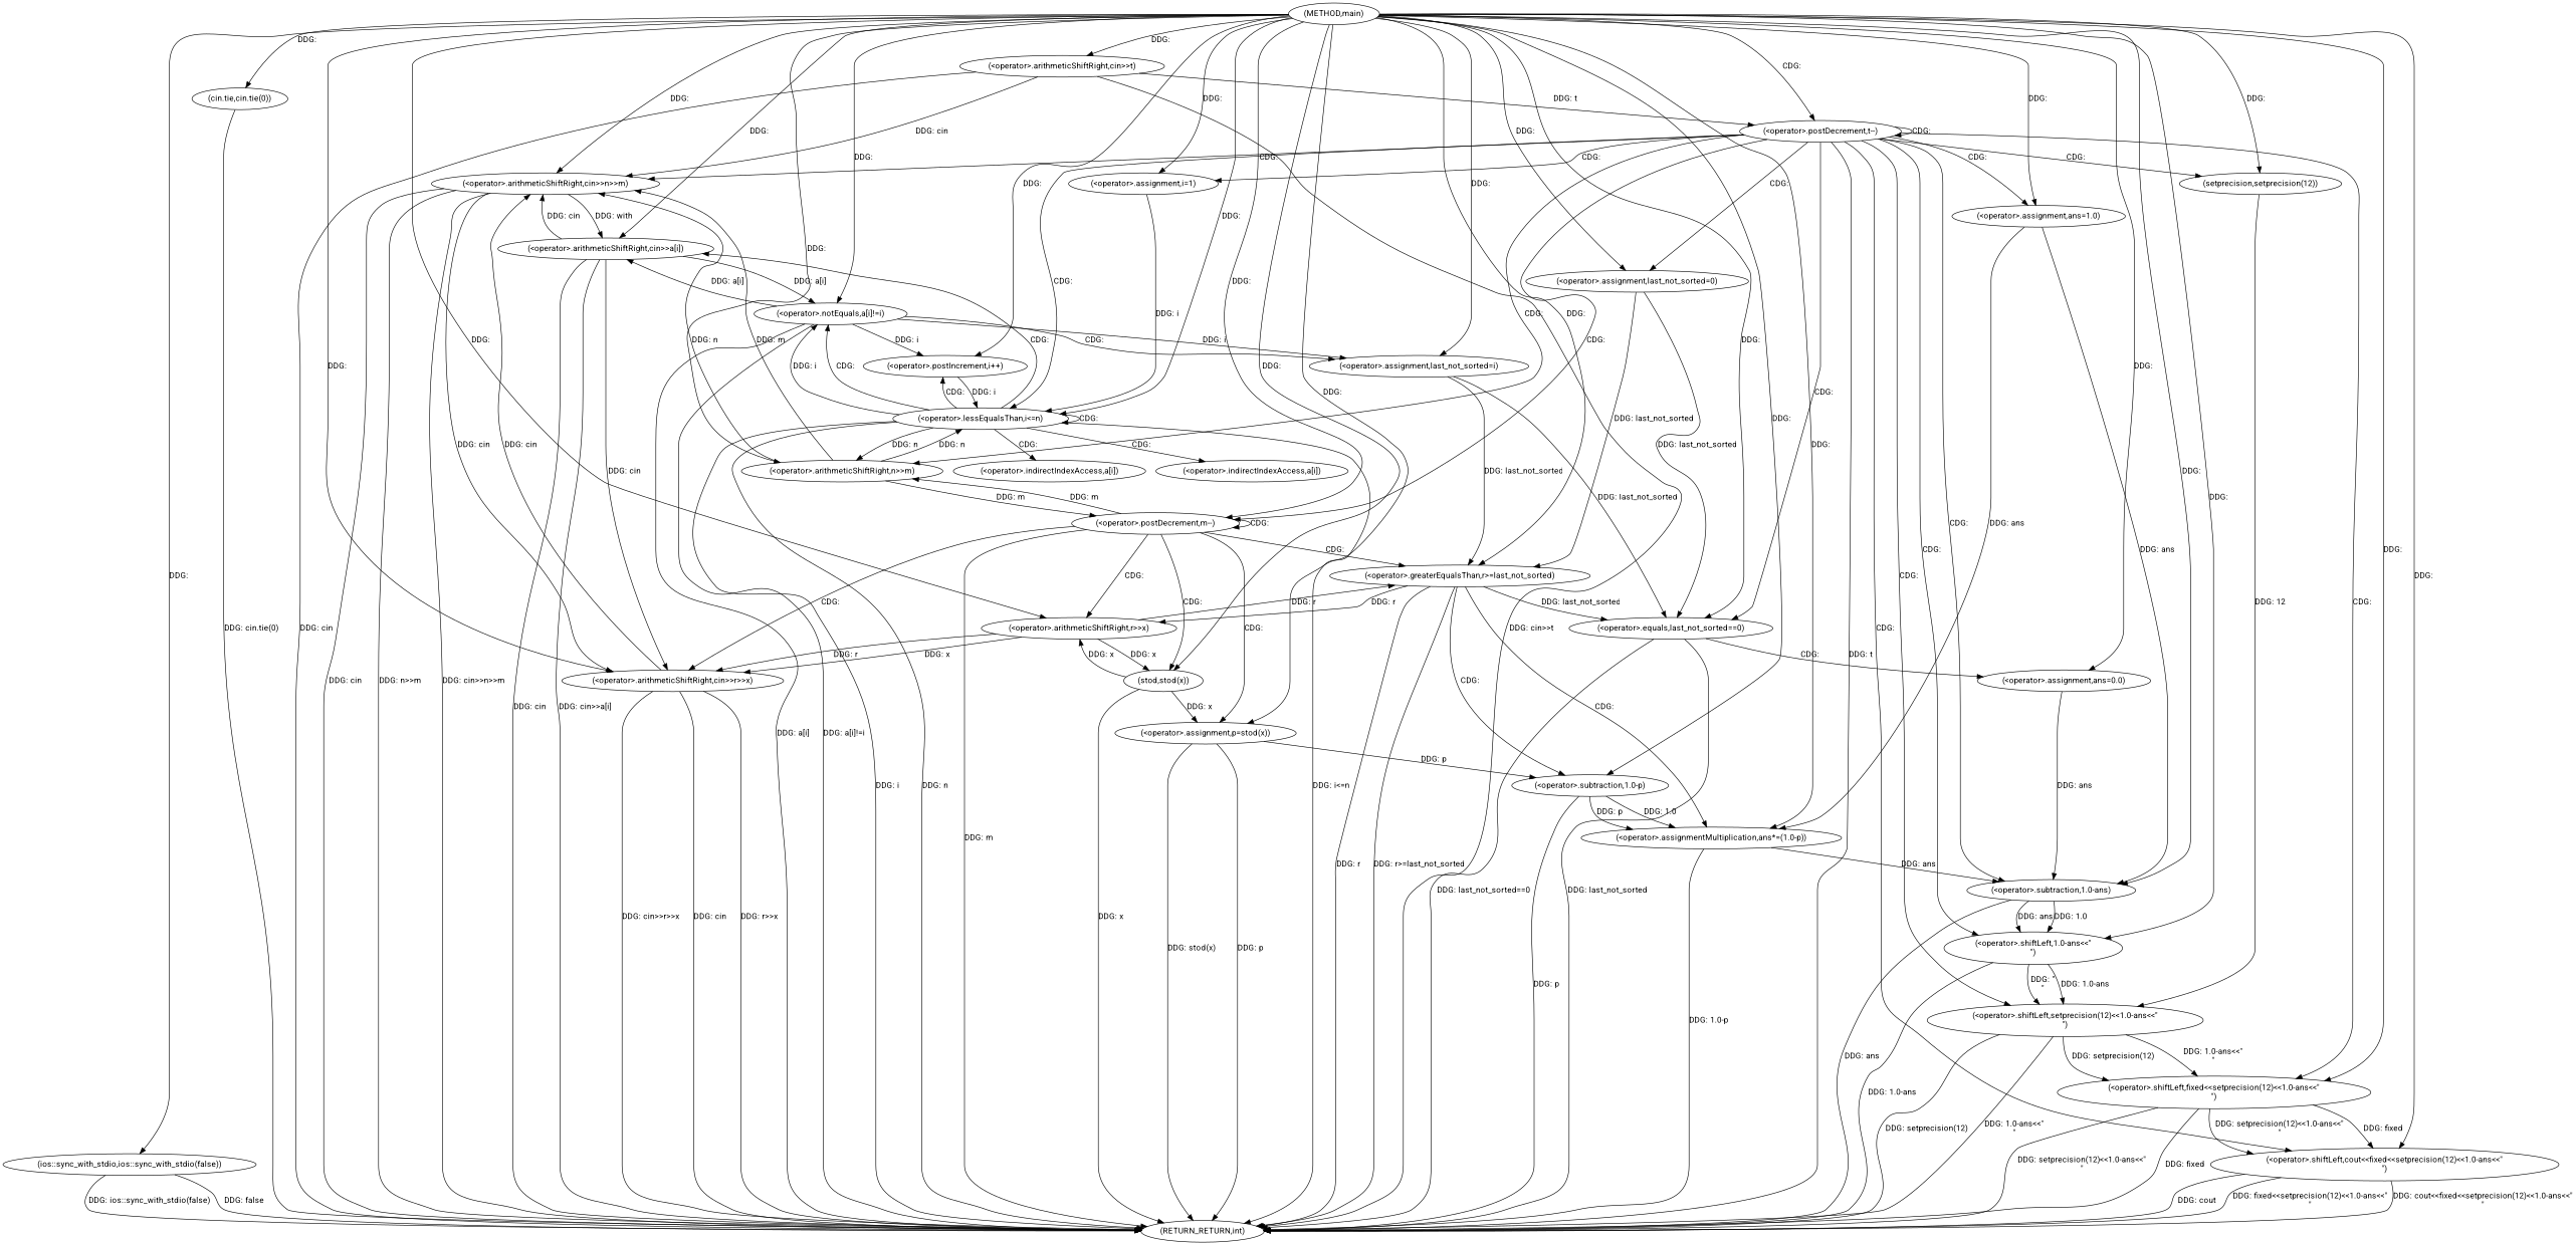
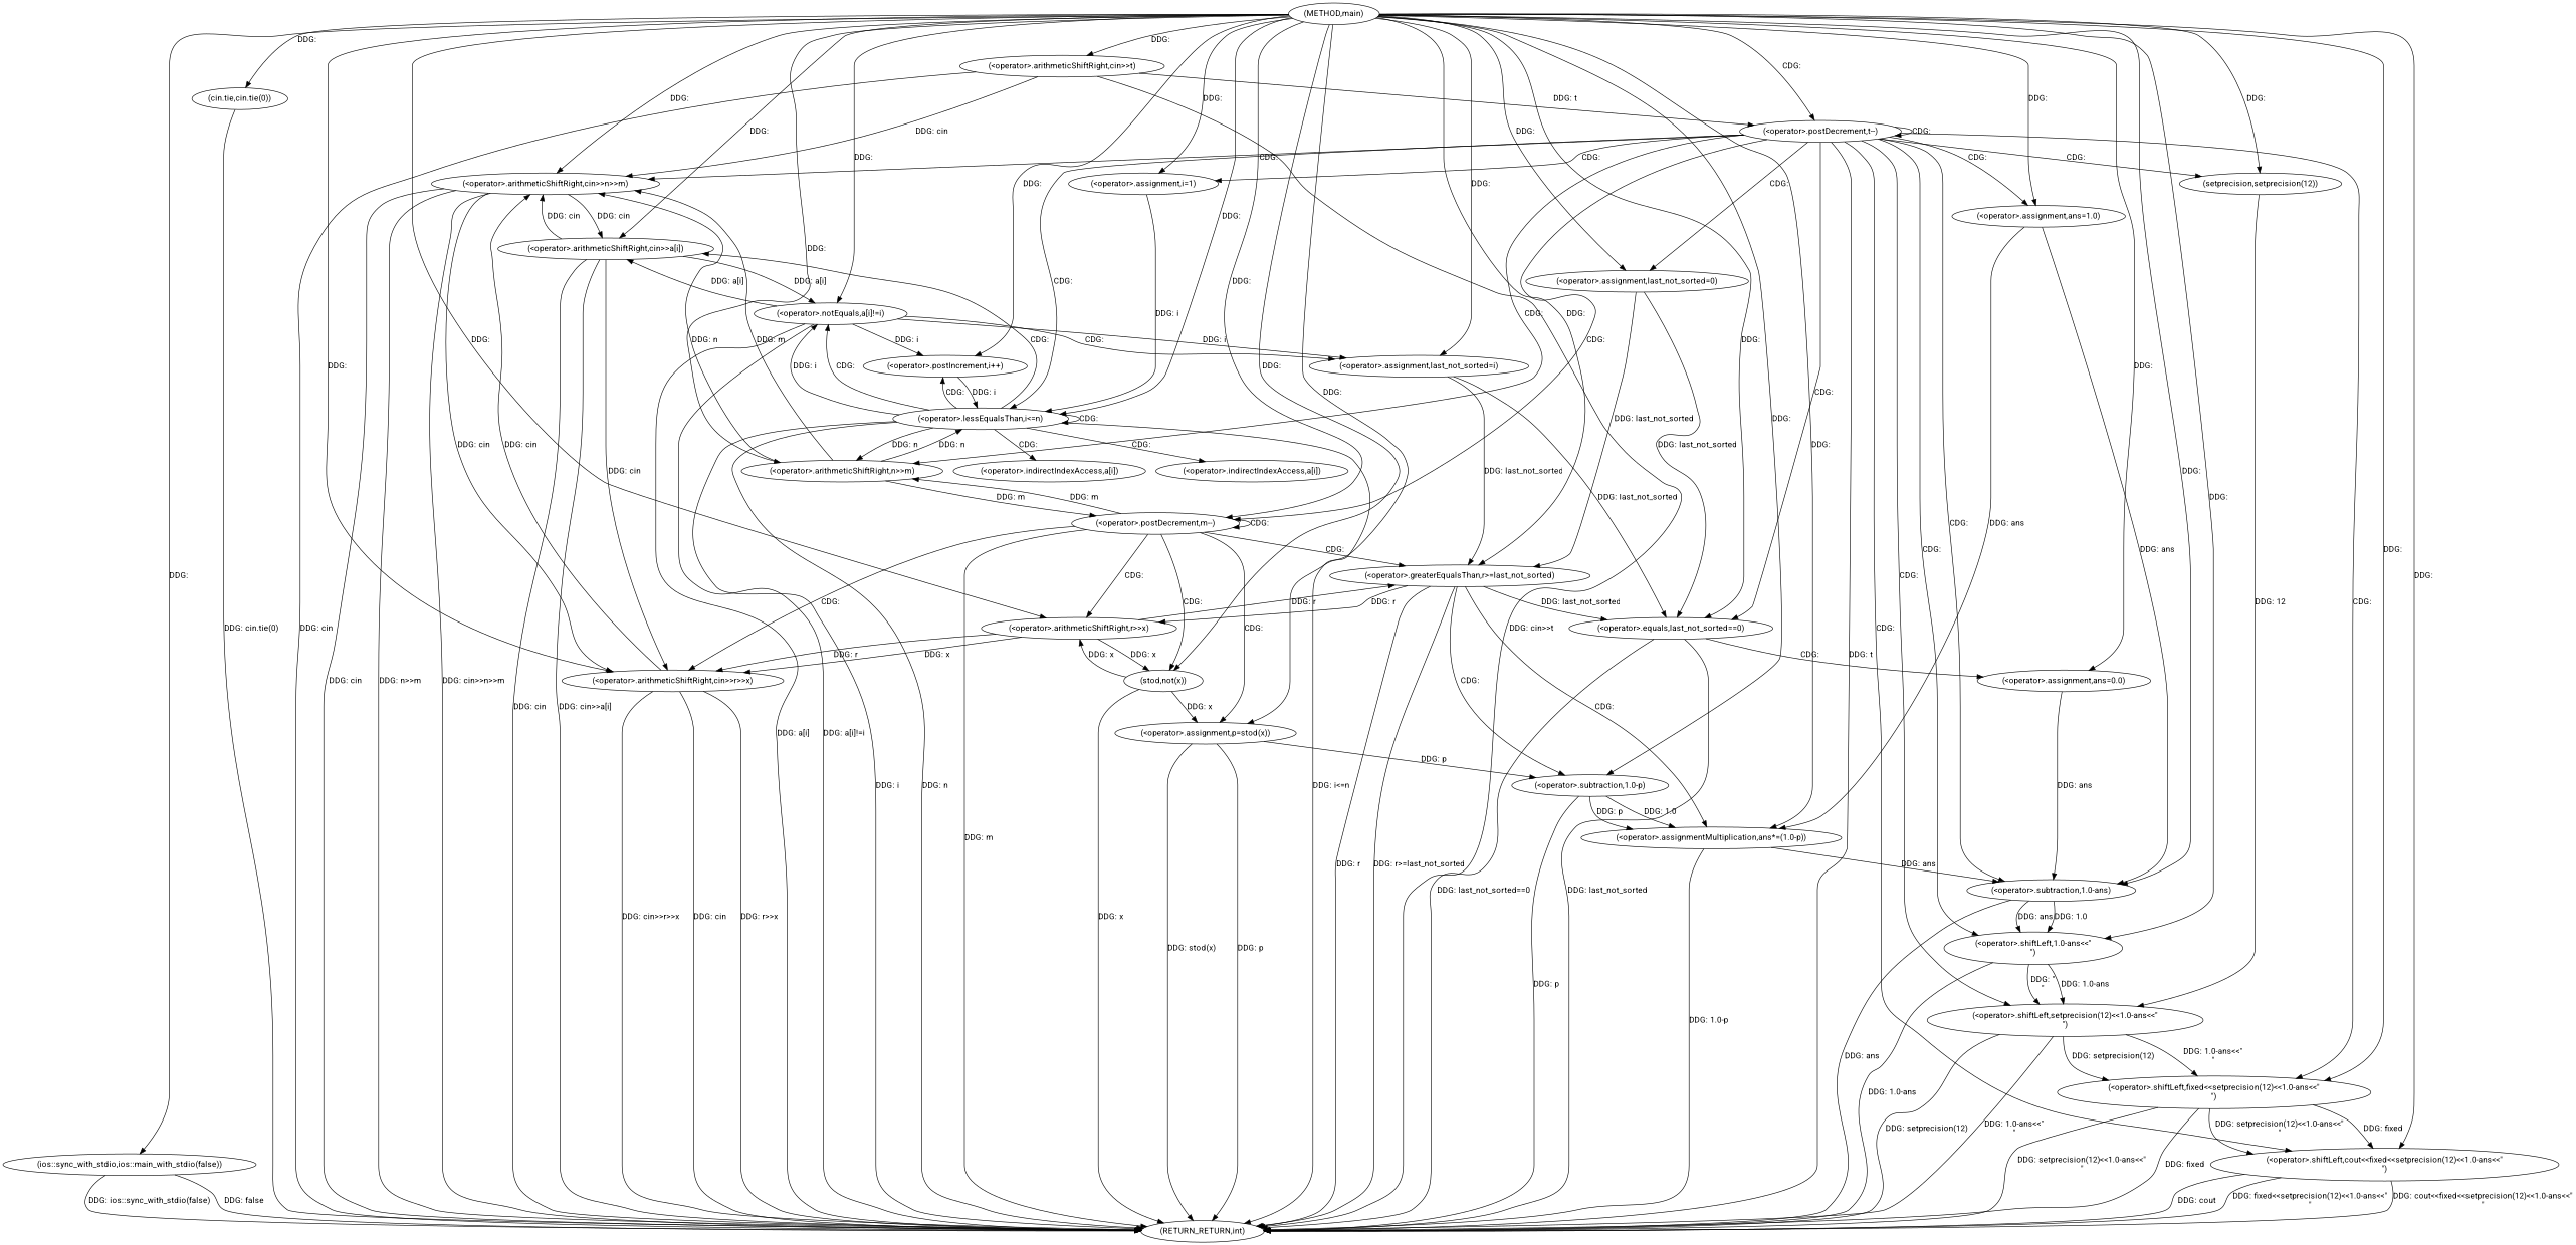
  digraph {
    fontname=Roboto
    node [fontname=Roboto]
    edge [fontname=Roboto]
    n1 [label="(METHOD,main)"]
-   n2 [label="(ios::sync_with_stdio,ios::sync_with_stdio(false))"]
+   n2 [label="(ios::sync_with_stdio,ios::main_with_stdio(false))"]
    n3 [label="(cin.tie,cin.tie(0))"]
    n4 [label="(<operator>.arithmeticShiftRight,cin>>t)"]
    n5 [label="(<operator>.postDecrement,t--)"]
    n6 [label="(<operator>.arithmeticShiftRight,cin>>n>>m)"]
    n7 [label="(<operator>.assignment,last_not_sorted=0)"]
    n8 [label="(<operator>.assignment,ans=1.0)"]
    n9 [label="(<operator>.shiftLeft,cout<<fixed<<setprecision(12)<<1.0-ans<<\"\n\")"]
    n10 [label="(<operator>.assignment,i=1)"]
    n11 [label="(<operator>.lessEqualsThan,i<=n)"]
    n12 [label="(<operator>.postIncrement,i++)"]
    n13 [label="(<operator>.postDecrement,m--)"]
    n14 [label="(<operator>.equals,last_not_sorted==0)"]
    n15 [label="(<operator>.assignment,ans=0.0)"]
    n16 [label="(<operator>.arithmeticShiftRight,n>>m)"]
    n17 [label="(<operator>.arithmeticShiftRight,cin>>a[i])"]
    n18 [label="(<operator>.arithmeticShiftRight,cin>>r>>x)"]
    n19 [label="(<operator>.assignment,p=stod(x))"]
    n20 [label="(<operator>.shiftLeft,fixed<<setprecision(12)<<1.0-ans<<\"\n\")"]
    n21 [label="(<operator>.notEquals,a[i]!=i)"]
    n22 [label="(<operator>.assignment,last_not_sorted=i)"]
    n23 [label="(<operator>.greaterEqualsThan,r>=last_not_sorted)"]
    n24 [label="(<operator>.assignmentMultiplication,ans*=(1.0-p))"]
    n25 [label="(<operator>.arithmeticShiftRight,r>>x)"]
-   n26 [label="(stod,stod(x))"]
+   n26 [label="(stod,not(x))"]
    n27 [label="(setprecision,setprecision(12))"]
    n28 [label="(<operator>.shiftLeft,1.0-ans<<\"\n\")"]
    n29 [label="(<operator>.subtraction,1.0-p)"]
    n30 [label="(<operator>.subtraction,1.0-ans)"]
    n31 [label="(RETURN_RETURN,int)"]
    n32 [label="(<operator>.shiftLeft,setprecision(12)<<1.0-ans<<\"\n\")"]
    n33 [label="(<operator>.indirectIndexAccess,a[i])"]
    n34 [label="(<operator>.indirectIndexAccess,a[i])"]
    n1 -> n2 [label="DDG: "]
    n1 -> n3 [label="DDG: "]
    n1 -> n4 [label="DDG: "]
    n1 -> n5 [label="CDG: "]
    n1 -> n6 [label="DDG: "]
    n1 -> n7 [label="DDG: "]
    n1 -> n8 [label="DDG: "]
    n1 -> n9 [label="DDG: "]
    n1 -> n10 [label="DDG: "]
    n1 -> n11 [label="DDG: "]
    n1 -> n12 [label="DDG: "]
    n1 -> n13 [label="DDG: "]
    n1 -> n14 [label="DDG: "]
    n1 -> n15 [label="DDG: "]
    n1 -> n16 [label="DDG: "]
    n1 -> n17 [label="DDG: "]
    n1 -> n18 [label="DDG: "]
    n1 -> n19 [label="DDG: "]
    n1 -> n20 [label="DDG: "]
    n1 -> n21 [label="DDG: "]
    n1 -> n22 [label="DDG: "]
    n1 -> n23 [label="DDG: "]
    n1 -> n24 [label="DDG: "]
    n1 -> n25 [label="DDG: "]
    n1 -> n26 [label="DDG: "]
    n1 -> n27 [label="DDG: "]
    n1 -> n28 [label="DDG: "]
    n1 -> n29 [label="DDG: "]
    n1 -> n30 [label="DDG: "]
    n2 -> n31 [label="DDG: ios::sync_with_stdio(false)"]
    n2 -> n31 [label="DDG: false"]
    n3 -> n31 [label="DDG: cin.tie(0)"]
    n4 -> n5 [label="DDG: t"]
    n4 -> n6 [label="DDG: cin"]
    n4 -> n31 [label="DDG: cin"]
    n4 -> n31 [label="DDG: cin>>t"]
    n5 -> n5 [label="CDG: "]
    n5 -> n6 [label="CDG: "]
    n5 -> n7 [label="CDG: "]
    n5 -> n8 [label="CDG: "]
    n5 -> n9 [label="CDG: "]
    n5 -> n10 [label="CDG: "]
    n5 -> n11 [label="CDG: "]
    n5 -> n13 [label="CDG: "]
    n5 -> n14 [label="CDG: "]
    n5 -> n16 [label="CDG: "]
    n5 -> n20 [label="CDG: "]
    n5 -> n27 [label="CDG: "]
    n5 -> n28 [label="CDG: "]
    n5 -> n30 [label="CDG: "]
    n5 -> n31 [label="DDG: t"]
    n5 -> n32 [label="CDG: "]
-   n6 -> n17 [label="DDG: with"]
+   n6 -> n17 [label="DDG: cin"]
    n6 -> n18 [label="DDG: cin"]
    n6 -> n31 [label="DDG: cin"]
    n6 -> n31 [label="DDG: n>>m"]
    n6 -> n31 [label="DDG: cin>>n>>m"]
    n7 -> n14 [label="DDG: last_not_sorted"]
    n7 -> n23 [label="DDG: last_not_sorted"]
    n8 -> n24 [label="DDG: ans"]
    n8 -> n30 [label="DDG: ans"]
    n9 -> n31 [label="DDG: fixed<<setprecision(12)<<1.0-ans<<\"\n\""]
    n9 -> n31 [label="DDG: cout<<fixed<<setprecision(12)<<1.0-ans<<\"\n\""]
    n9 -> n31 [label="DDG: cout"]
    n10 -> n11 [label="DDG: i"]
    n11 -> n11 [label="CDG: "]
    n11 -> n12 [label="CDG: "]
    n11 -> n16 [label="DDG: n"]
    n11 -> n17 [label="CDG: "]
    n11 -> n21 [label="DDG: i"]
    n11 -> n21 [label="CDG: "]
    n11 -> n31 [label="DDG: i"]
    n11 -> n31 [label="DDG: n"]
    n11 -> n31 [label="DDG: i<=n"]
    n11 -> n33 [label="CDG: "]
    n11 -> n34 [label="CDG: "]
    n12 -> n11 [label="DDG: i"]
    n13 -> n13 [label="CDG: "]
    n13 -> n16 [label="DDG: m"]
    n13 -> n18 [label="CDG: "]
    n13 -> n19 [label="CDG: "]
    n13 -> n23 [label="CDG: "]
    n13 -> n25 [label="CDG: "]
    n13 -> n26 [label="CDG: "]
    n13 -> n31 [label="DDG: m"]
    n14 -> n15 [label="CDG: "]
    n14 -> n31 [label="DDG: last_not_sorted"]
    n14 -> n31 [label="DDG: last_not_sorted==0"]
    n15 -> n30 [label="DDG: ans"]
    n16 -> n6 [label="DDG: n"]
    n16 -> n6 [label="DDG: m"]
    n16 -> n11 [label="DDG: n"]
    n16 -> n13 [label="DDG: m"]
    n17 -> n6 [label="DDG: cin"]
    n17 -> n18 [label="DDG: cin"]
    n17 -> n21 [label="DDG: a[i]"]
    n17 -> n31 [label="DDG: cin"]
    n17 -> n31 [label="DDG: cin>>a[i]"]
    n18 -> n6 [label="DDG: cin"]
    n18 -> n31 [label="DDG: cin"]
    n18 -> n31 [label="DDG: r>>x"]
    n18 -> n31 [label="DDG: cin>>r>>x"]
    n19 -> n29 [label="DDG: p"]
    n19 -> n31 [label="DDG: p"]
    n19 -> n31 [label="DDG: stod(x)"]
    n20 -> n9 [label="DDG: fixed"]
    n20 -> n9 [label="DDG: setprecision(12)<<1.0-ans<<\"\n\""]
    n20 -> n31 [label="DDG: setprecision(12)<<1.0-ans<<\"\n\""]
    n20 -> n31 [label="DDG: fixed"]
    n21 -> n12 [label="DDG: i"]
    n21 -> n17 [label="DDG: a[i]"]
    n21 -> n22 [label="DDG: i"]
    n21 -> n22 [label="CDG: "]
    n21 -> n31 [label="DDG: a[i]"]
    n21 -> n31 [label="DDG: a[i]!=i"]
    n22 -> n14 [label="DDG: last_not_sorted"]
    n22 -> n23 [label="DDG: last_not_sorted"]
    n23 -> n14 [label="DDG: last_not_sorted"]
    n23 -> n24 [label="CDG: "]
    n23 -> n25 [label="DDG: r"]
    n23 -> n29 [label="CDG: "]
    n23 -> n31 [label="DDG: r"]
    n23 -> n31 [label="DDG: r>=last_not_sorted"]
    n24 -> n30 [label="DDG: ans"]
    n24 -> n31 [label="DDG: 1.0-p"]
    n25 -> n18 [label="DDG: r"]
    n25 -> n18 [label="DDG: x"]
    n25 -> n23 [label="DDG: r"]
    n25 -> n26 [label="DDG: x"]
    n26 -> n19 [label="DDG: x"]
    n26 -> n25 [label="DDG: x"]
    n26 -> n31 [label="DDG: x"]
    n27 -> n32 [label="DDG: 12"]
    n28 -> n31 [label="DDG: 1.0-ans"]
    n28 -> n32 [label="DDG: \"\n\""]
    n28 -> n32 [label="DDG: 1.0-ans"]
    n29 -> n24 [label="DDG: 1.0"]
    n29 -> n24 [label="DDG: p"]
    n29 -> n31 [label="DDG: p"]
    n30 -> n28 [label="DDG: ans"]
    n30 -> n28 [label="DDG: 1.0"]
    n30 -> n31 [label="DDG: ans"]
    n32 -> n20 [label="DDG: 1.0-ans<<\"\n\""]
    n32 -> n20 [label="DDG: setprecision(12)"]
    n32 -> n31 [label="DDG: setprecision(12)"]
    n32 -> n31 [label="DDG: 1.0-ans<<\"\n\""]
  }
